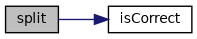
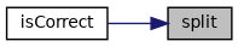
  digraph {
    rankdir=LR
    node [color=black fontname=Helvetica fontsize=10 shape=record style=filled]
    n1 [fillcolor=grey75 fontcolor=black height=0.2 label=split width=0.4]
    n2 [fillcolor=white height=0.2 label=isCorrect width=0.4]
-   n1 -> n2 [color=midnightblue fontname=Helvetica fontsize=10 labelfontname=Helvetica labelfontsize=10 style=solid]
+   n2 -> n1 [color=midnightblue fontname=Helvetica fontsize=10 labelfontname=Helvetica labelfontsize=10 style=solid]
  }
